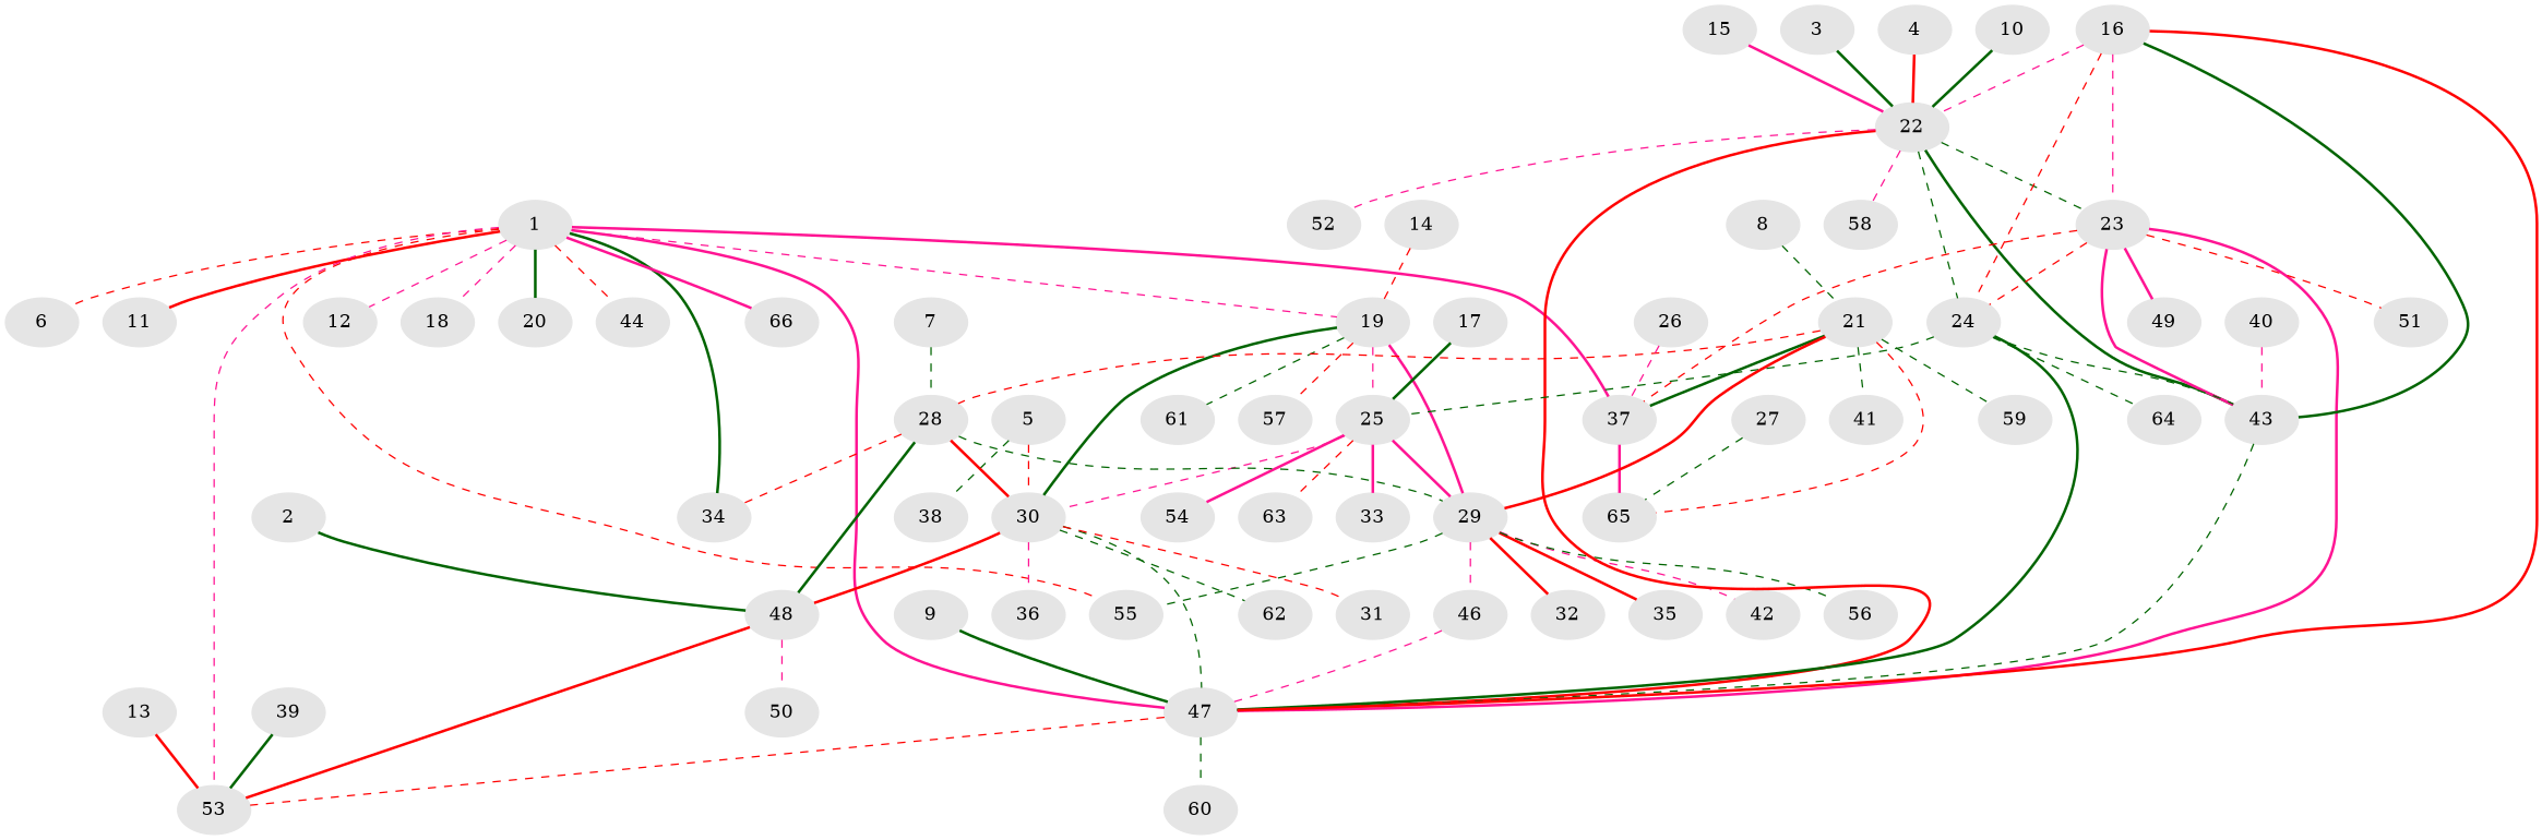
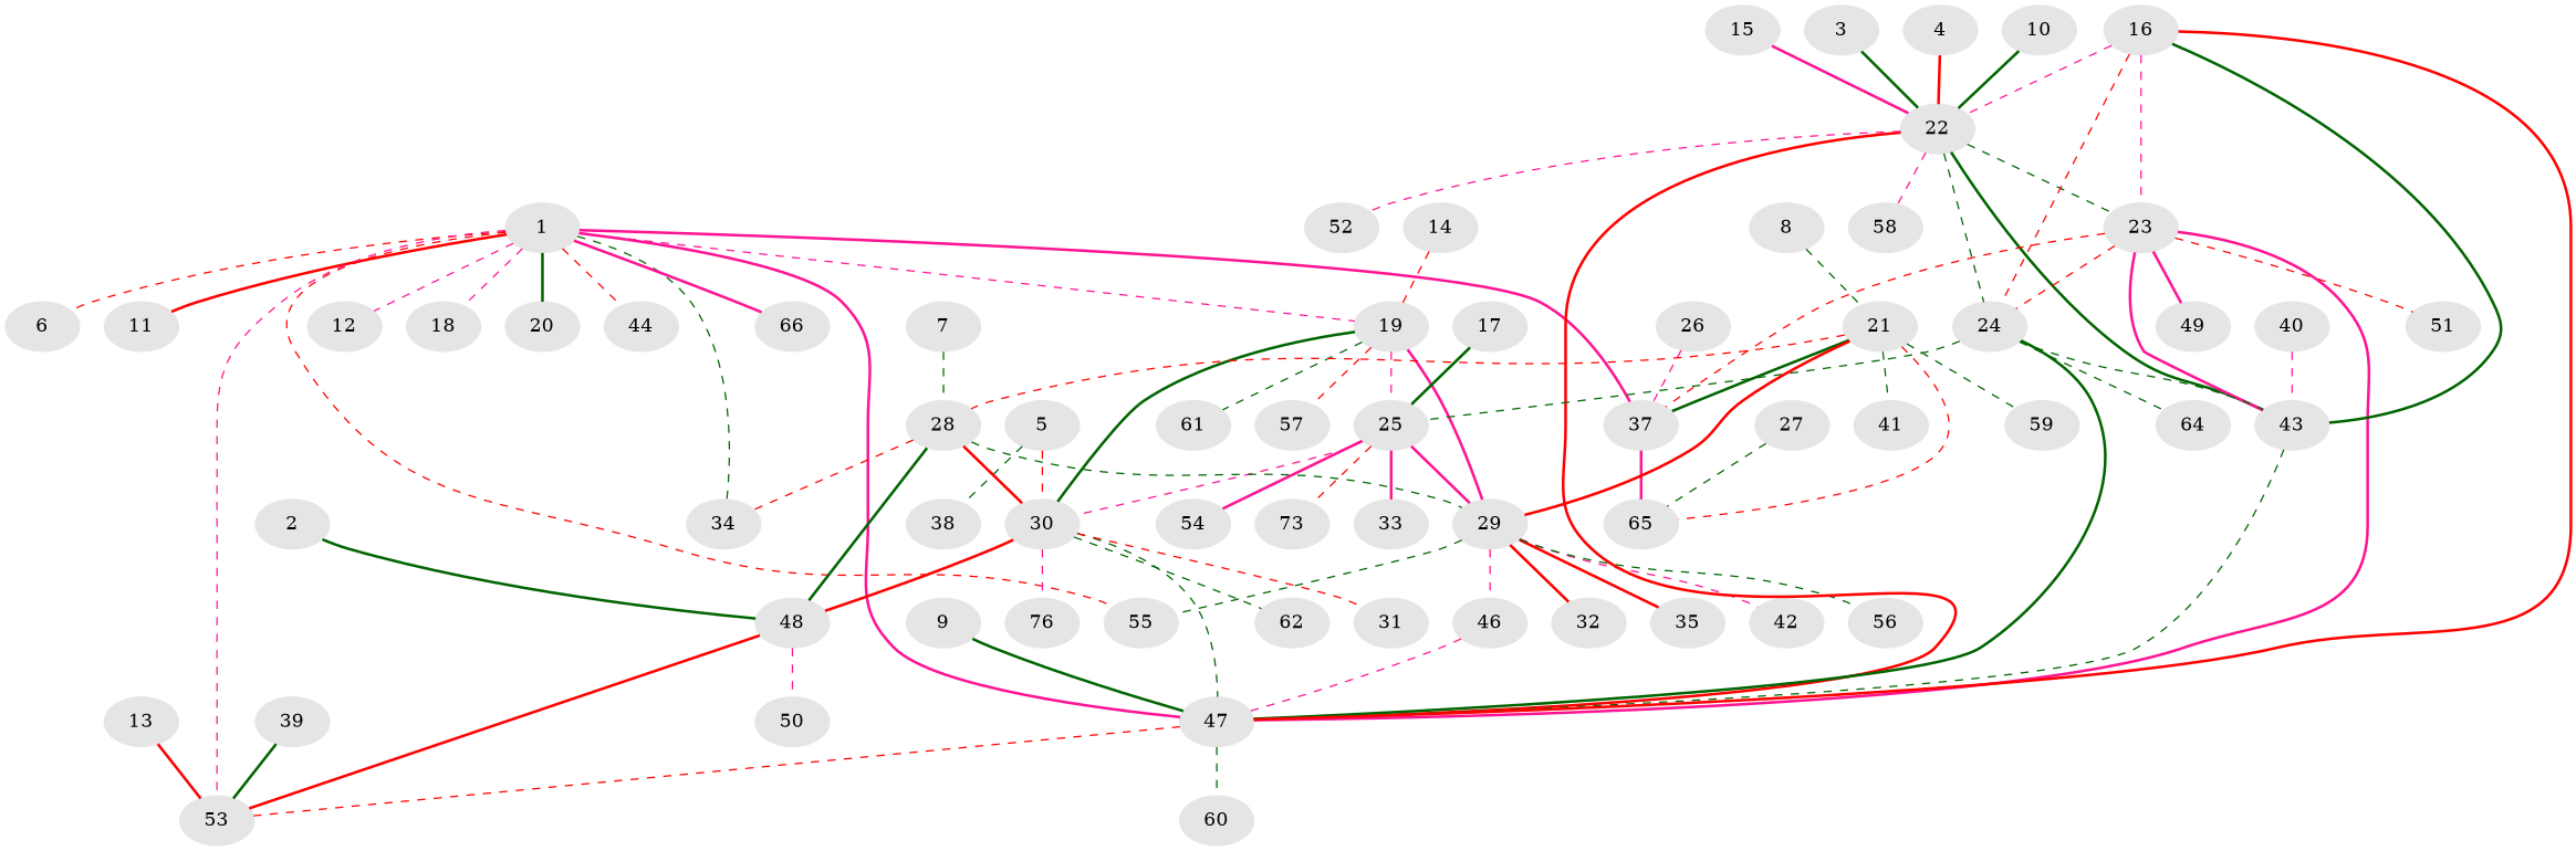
  graph {
    node [color=gray90 style=filled]
    edge [color=darkgreen style=dashed weight=1.0]
    1
    6
    11
    12
    18
    19
    20
    34
    37
    44
    47
    53
    55
    66
    30
    25
    29
    57
    61
    65
    60
    2
    48
    50
    3
    22
    23
    24
    43
    52
    58
    4
    5
    38
    31
-   36
+   36 [label=76]
    62
    7
    28
    8
    21
    41
    59
    9
    10
    13
    14
    15
    16
    49
    51
    64
    17
    33
    54
-   63
+   63 [label=73]
    32
    35
    42
    46
    56
    26
    27
    39
    40
    1 -- 6 [color=red]
    1 -- 11 [color=red style=bold]
    1 -- 12 [color=deeppink]
    1 -- 18 [color=deeppink]
    1 -- 19 [color=deeppink]
    1 -- 20 [style=bold]
-   1 -- 34 [style=bold]
+   1 -- 34
    1 -- 37 [color=deeppink style=bold]
    1 -- 44 [color=red]
    1 -- 47 [color=deeppink style=bold weight=4.0]
    1 -- 53 [color=deeppink weight=4.0]
    1 -- 55 [color=red]
    1 -- 66 [color=deeppink style=bold]
    19 -- 30 [style=bold]
    19 -- 25 [color=deeppink weight=6.0]
    19 -- 29 [color=deeppink style=bold weight=2.0]
    19 -- 57 [color=red]
    19 -- 61
    37 -- 65 [color=deeppink style=bold weight=6.0]
    47 -- 53 [color=red]
    47 -- 60
    30 -- 47
    30 -- 48 [color=red style=bold weight=4.0]
    30 -- 31 [color=red]
    30 -- 36 [color=deeppink]
    30 -- 62
    25 -- 30 [color=deeppink]
    25 -- 29 [color=deeppink style=bold weight=3.0]
    25 -- 33 [color=deeppink style=bold]
    25 -- 54 [color=deeppink style=bold]
    25 -- 63 [color=red]
    29 -- 55
    29 -- 32 [color=red style=bold]
    29 -- 35 [color=red style=bold]
    29 -- 42 [color=deeppink]
    29 -- 46 [color=deeppink]
    29 -- 56
    2 -- 48 [style=bold]
    48 -- 53 [color=red style=bold]
    48 -- 50 [color=deeppink]
    3 -- 22 [style=bold]
    22 -- 47 [color=red style=bold]
    22 -- 23
    22 -- 24
    22 -- 43 [style=bold]
    22 -- 52 [color=deeppink]
    22 -- 58 [color=deeppink]
    23 -- 37 [color=red]
    23 -- 47 [color=deeppink style=bold]
    23 -- 24 [color=red]
    23 -- 43 [color=deeppink style=bold]
    23 -- 49 [color=deeppink style=bold]
    23 -- 51 [color=red]
    24 -- 47 [style=bold]
    24 -- 25
    24 -- 43
    24 -- 64
    43 -- 47
    4 -- 22 [color=red style=bold]
    5 -- 30 [color=red]
    5 -- 38
    7 -- 28
    28 -- 34 [color=red]
    28 -- 30 [color=red style=bold]
    28 -- 29
    28 -- 48 [style=bold weight=4.0]
    8 -- 21
    21 -- 37 [style=bold weight=2.0]
    21 -- 29 [color=red style=bold]
    21 -- 65 [color=red weight=3.0]
    21 -- 28 [color=red]
    21 -- 41
    21 -- 59
    9 -- 47 [style=bold]
    10 -- 22 [style=bold]
    13 -- 53 [color=red style=bold]
    14 -- 19 [color=red]
    15 -- 22 [color=deeppink style=bold]
    16 -- 47 [color=red style=bold]
    16 -- 22 [color=deeppink]
    16 -- 23 [color=deeppink]
    16 -- 24 [color=red]
    16 -- 43 [style=bold]
    17 -- 25 [style=bold]
    46 -- 47 [color=deeppink]
    26 -- 37 [color=deeppink]
    27 -- 65
    39 -- 53 [style=bold]
    40 -- 43 [color=deeppink]
  }
